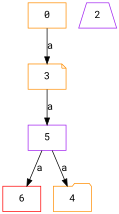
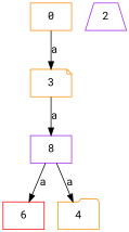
  strict digraph {
    fontname="Roboto Mono"
    node [color=darkorange fontname="Roboto Mono" shape=box]
    edge [fontname="Roboto Mono"]
    3 [shape=note]
-   5 [color=purple]
+   5 [color=purple label=8]
    6 [color=red]
    n4 [label=4 shape=folder]
    0
    2 [color=purple shape=trapezium]
    3 -> 5 [label=a]
    5 -> 6 [label=a]
    5 -> n4 [label=a]
    0 -> 3 [label=a]
  }
